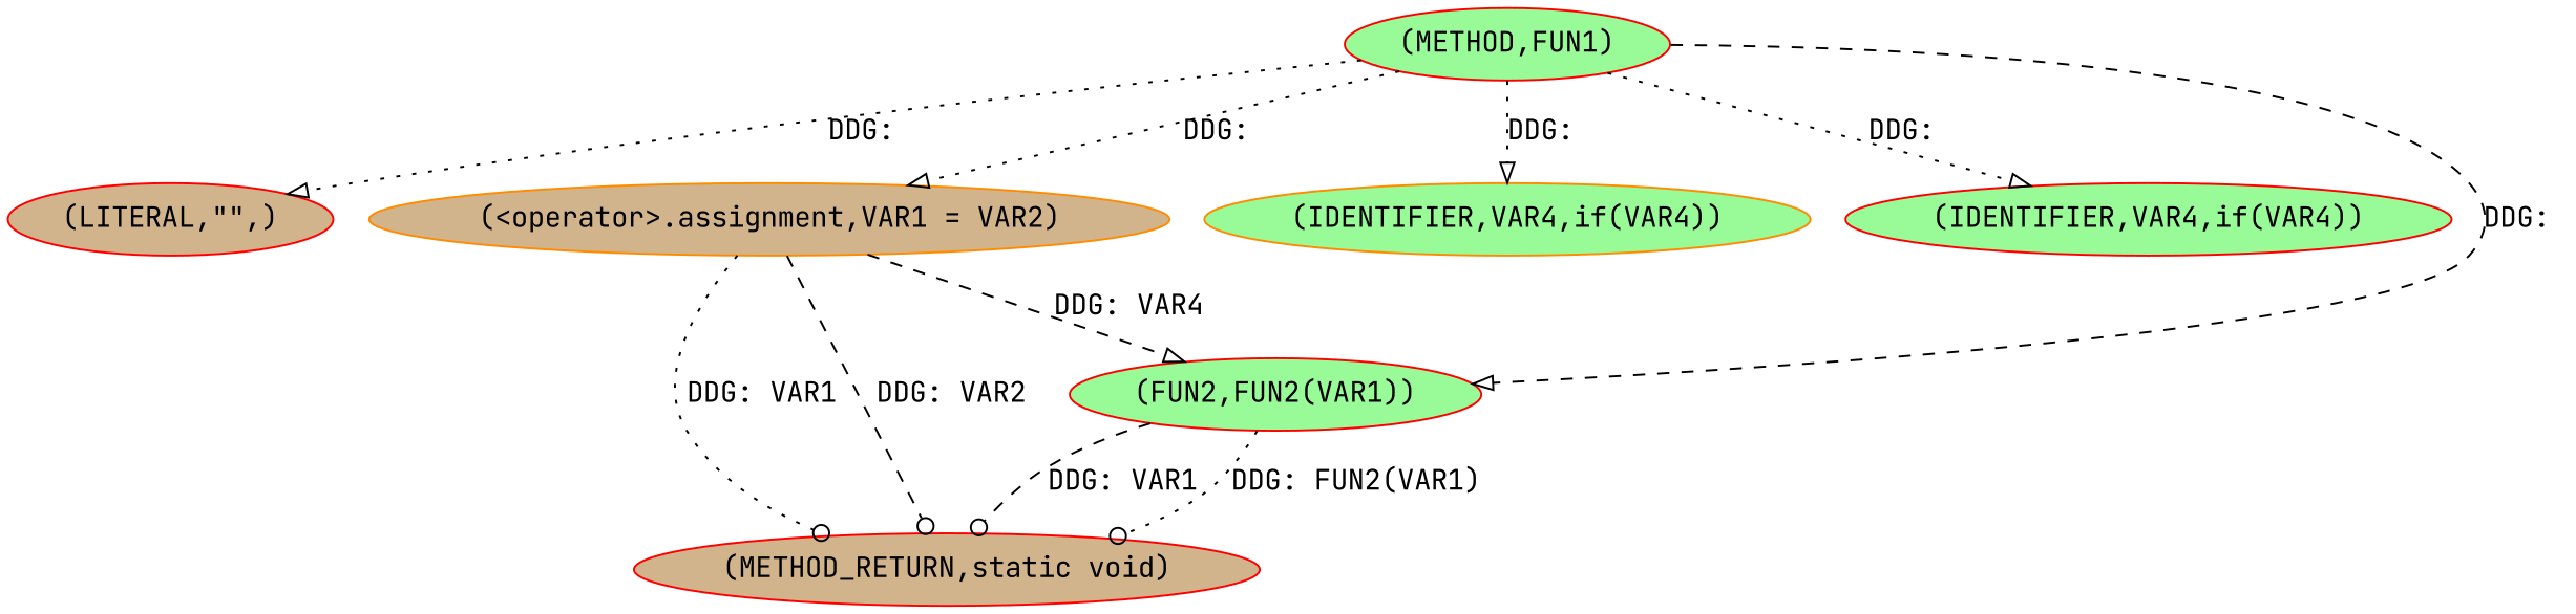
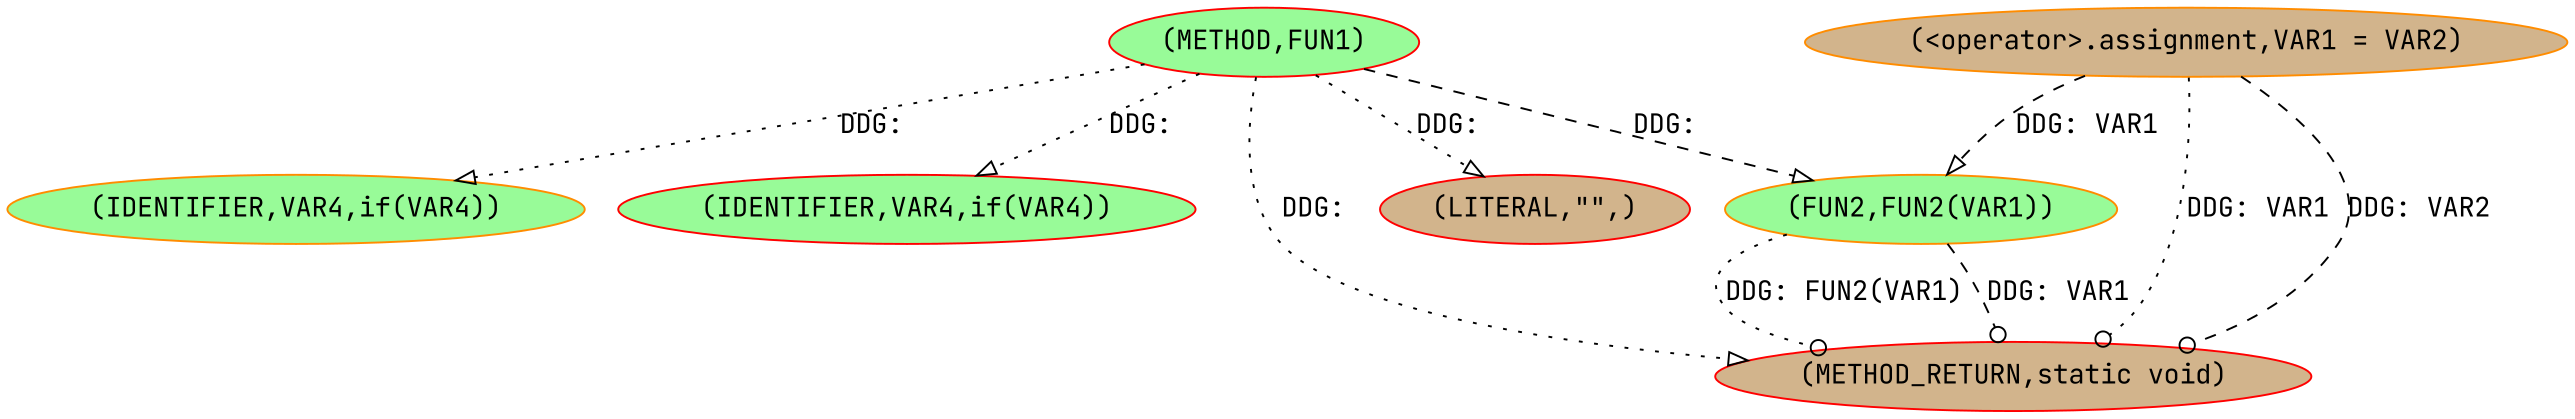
  digraph {
    fontname="JetBrains Mono"
    node [color=red fillcolor=palegreen fontname="JetBrains Mono" style=filled]
    edge [arrowhead=onormal fontname="JetBrains Mono" style=dotted]
    n1 [label="(METHOD,FUN1)"]
    n2 [fillcolor=tan label="(LITERAL,\"\",)"]
    n3 [color=darkorange fillcolor=tan label="(<operator>.assignment,VAR1 = VAR2)"]
    n4 [color=darkorange label="(IDENTIFIER,VAR4,if(VAR4))"]
    n5 [label="(IDENTIFIER,VAR4,if(VAR4))"]
-   n6 [label="(FUN2,FUN2(VAR1))"]
+   n6 [color=darkorange label="(FUN2,FUN2(VAR1))"]
    n7 [fillcolor=tan label="(METHOD_RETURN,static void)"]
    n1 -> n2 [label="DDG: "]
-   n1 -> n3 [label="DDG: "]
+   n1 -> n7 [label="DDG: "]
    n1 -> n4 [label="DDG: "]
    n1 -> n5 [label="DDG: "]
    n1 -> n6 [label="DDG: " style=dashed]
-   n3 -> n6 [label="DDG: VAR4" style=dashed]
+   n3 -> n6 [label="DDG: VAR1" style=dashed]
    n3 -> n7 [arrowhead=odot label="DDG: VAR1"]
    n3 -> n7 [arrowhead=odot label="DDG: VAR2" style=dashed]
    n6 -> n7 [arrowhead=odot label="DDG: VAR1" style=dashed]
    n6 -> n7 [arrowhead=odot label="DDG: FUN2(VAR1)"]
  }
